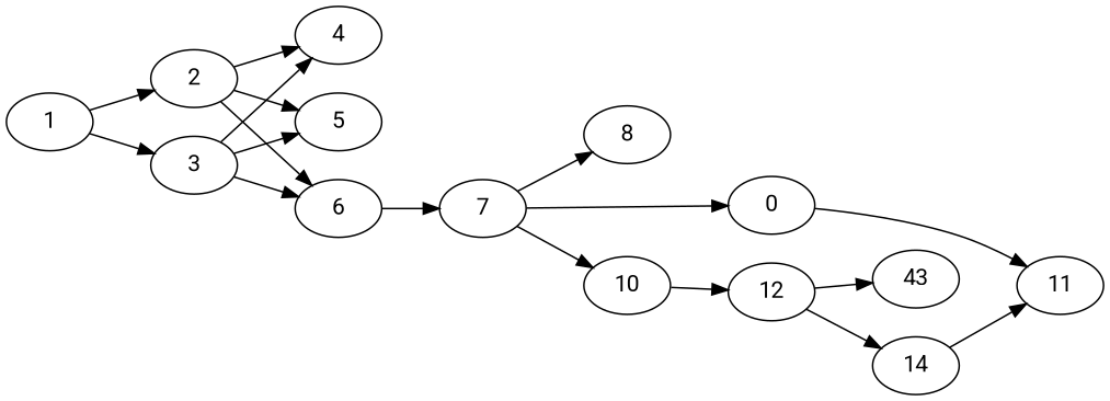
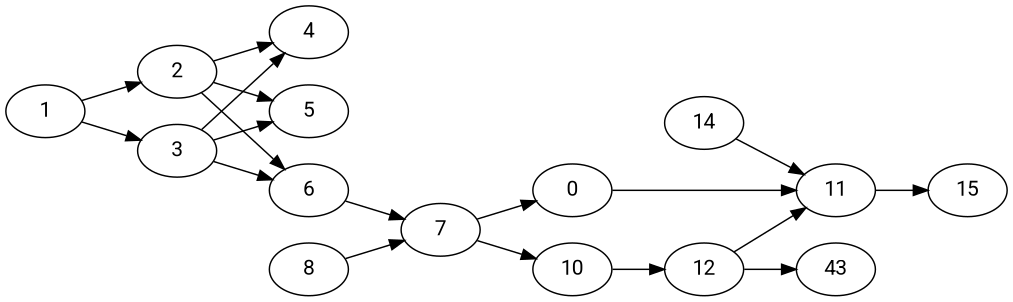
  digraph {
    fontname=Roboto
    rankdir=LR
    node [alpha=0.05 fontname=Roboto]
    edge [fontname=Roboto]
    1 [expect_size=19165184]
    2 [alpha=0.18 expect_size=34028544]
    3 [alpha=0.06 expect_size=5656576]
    4 [alpha=0.19 expect_size=45948928]
    5 [expect_size=40692736]
    6 [alpha=0.00 expect_size=14793728]
    7 [alpha=0.15 expect_size=49479680]
    8 [alpha=0.15 expect_size=40781824]
    n9 [expect_size=43513856 label=0]
    10 [alpha=0.13 expect_size=49537024]
    11 [alpha=0.07 expect_size=29573120]
    12 [alpha=0.06 expect_size=42201088]
+   15 [alpha=0.09 expect_size=49471488]
    14 [alpha=0.13 expect_size=51448832]
    n15 [alpha=0.03 expect_size=37257216 label=43]
    1 -> 2
    1 -> 3
    2 -> 4
    2 -> 5
    2 -> 6
    3 -> 4
    3 -> 5
    3 -> 6
    6 -> 7
-   7 -> 8
+   8 -> 7
    7 -> n9
    7 -> 10
    n9 -> 11
    10 -> 12
-   12 -> 14
+   11 -> 15
+   12 -> 11
    12 -> n15
    14 -> 11
  }
